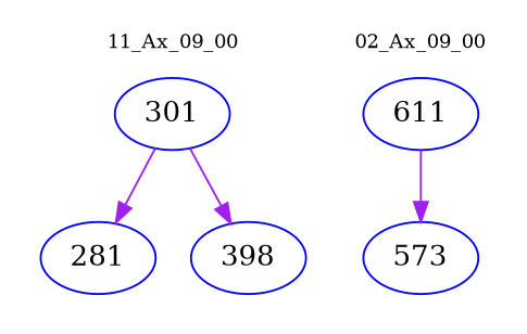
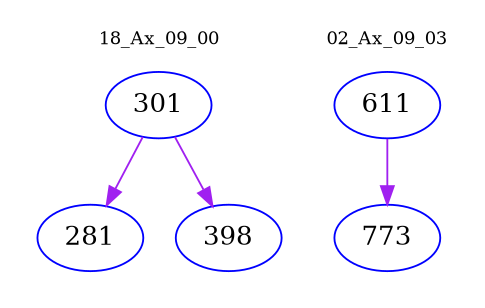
  digraph {
    node [color=blue]
    edge [color=purple]
    n1 [label=301]
    n2 [label=281]
    n3 [label=398]
    n4 [label=611]
-   n5 [label=573]
+   n5 [label=773]
    subgraph cluster_1 {
      color=white
      fontsize=10
-     label="11_Ax_09_00"
+     label="18_Ax_09_00"
      n1
      n2
      n3
    }
    subgraph cluster_2 {
      color=white
      fontsize=10
-     label="02_Ax_09_00"
+     label="02_Ax_09_03"
      n4
      n5
    }
    n1 -> n2
    n1 -> n3
    n4 -> n5
  }
